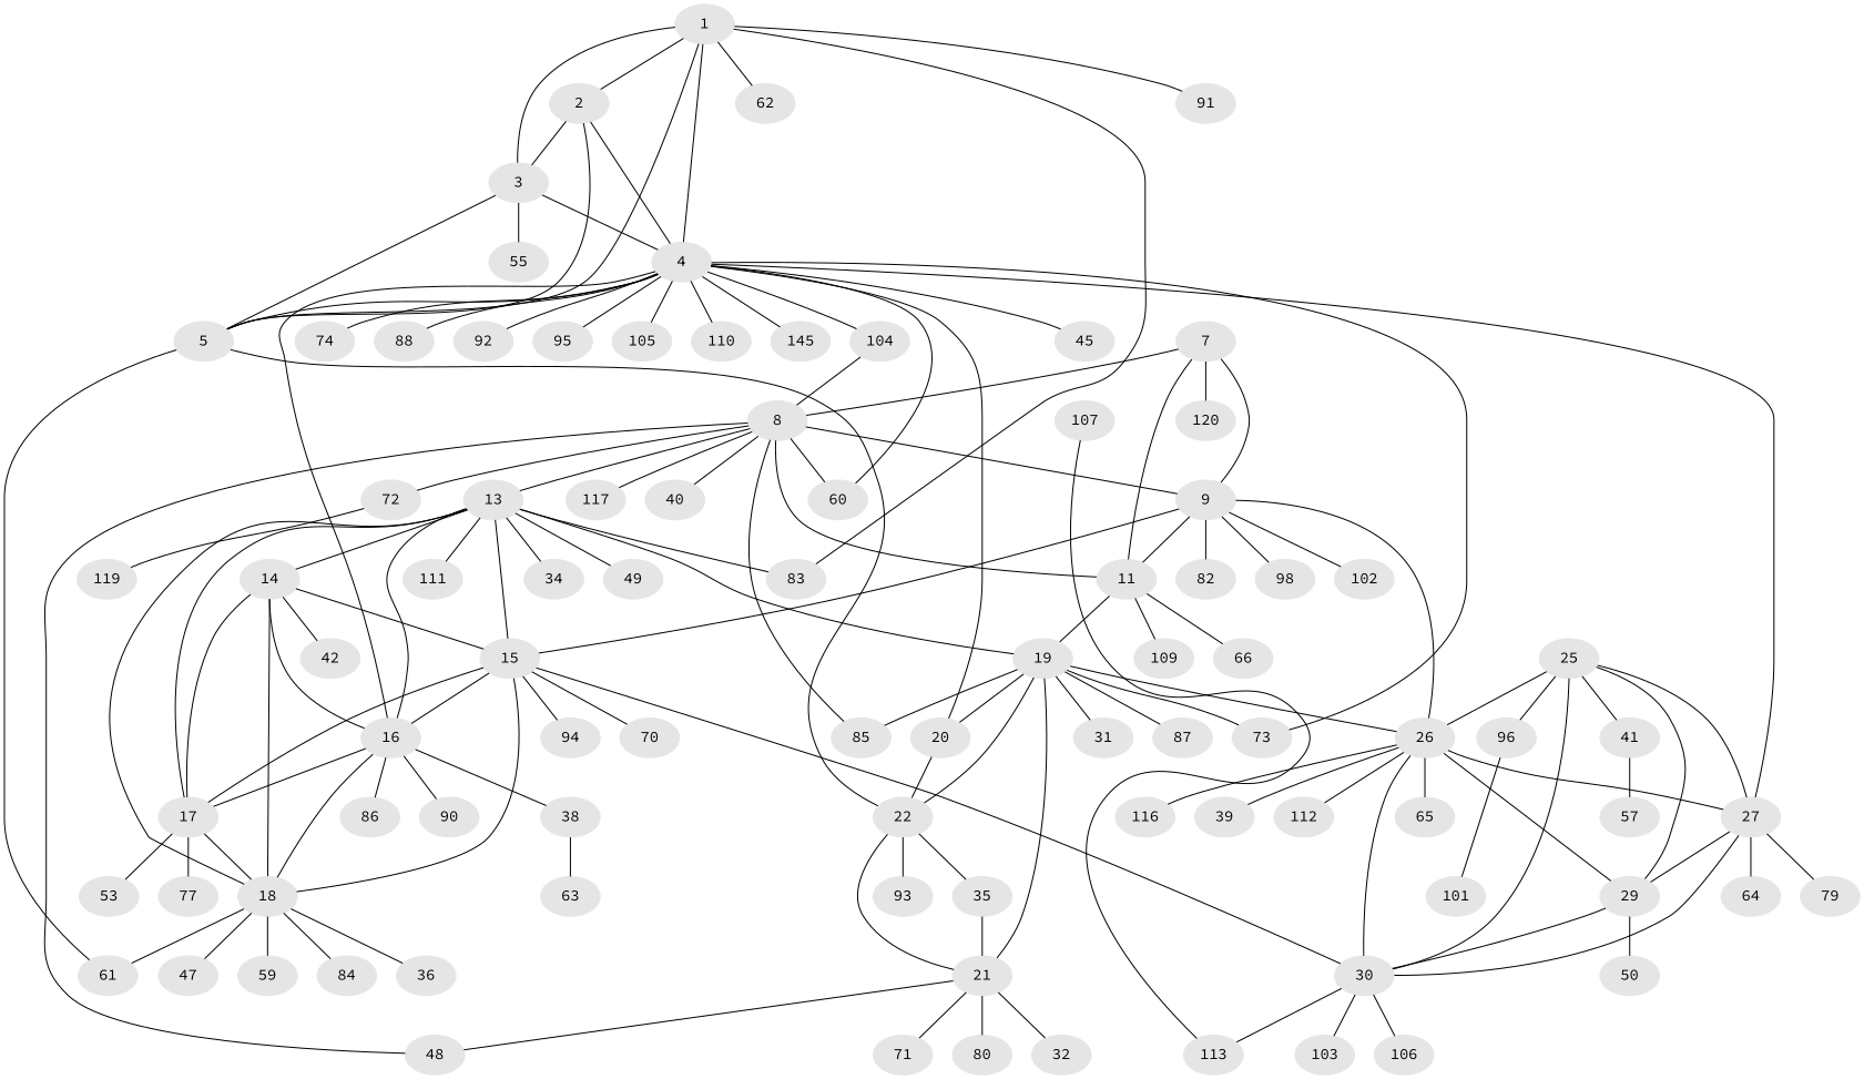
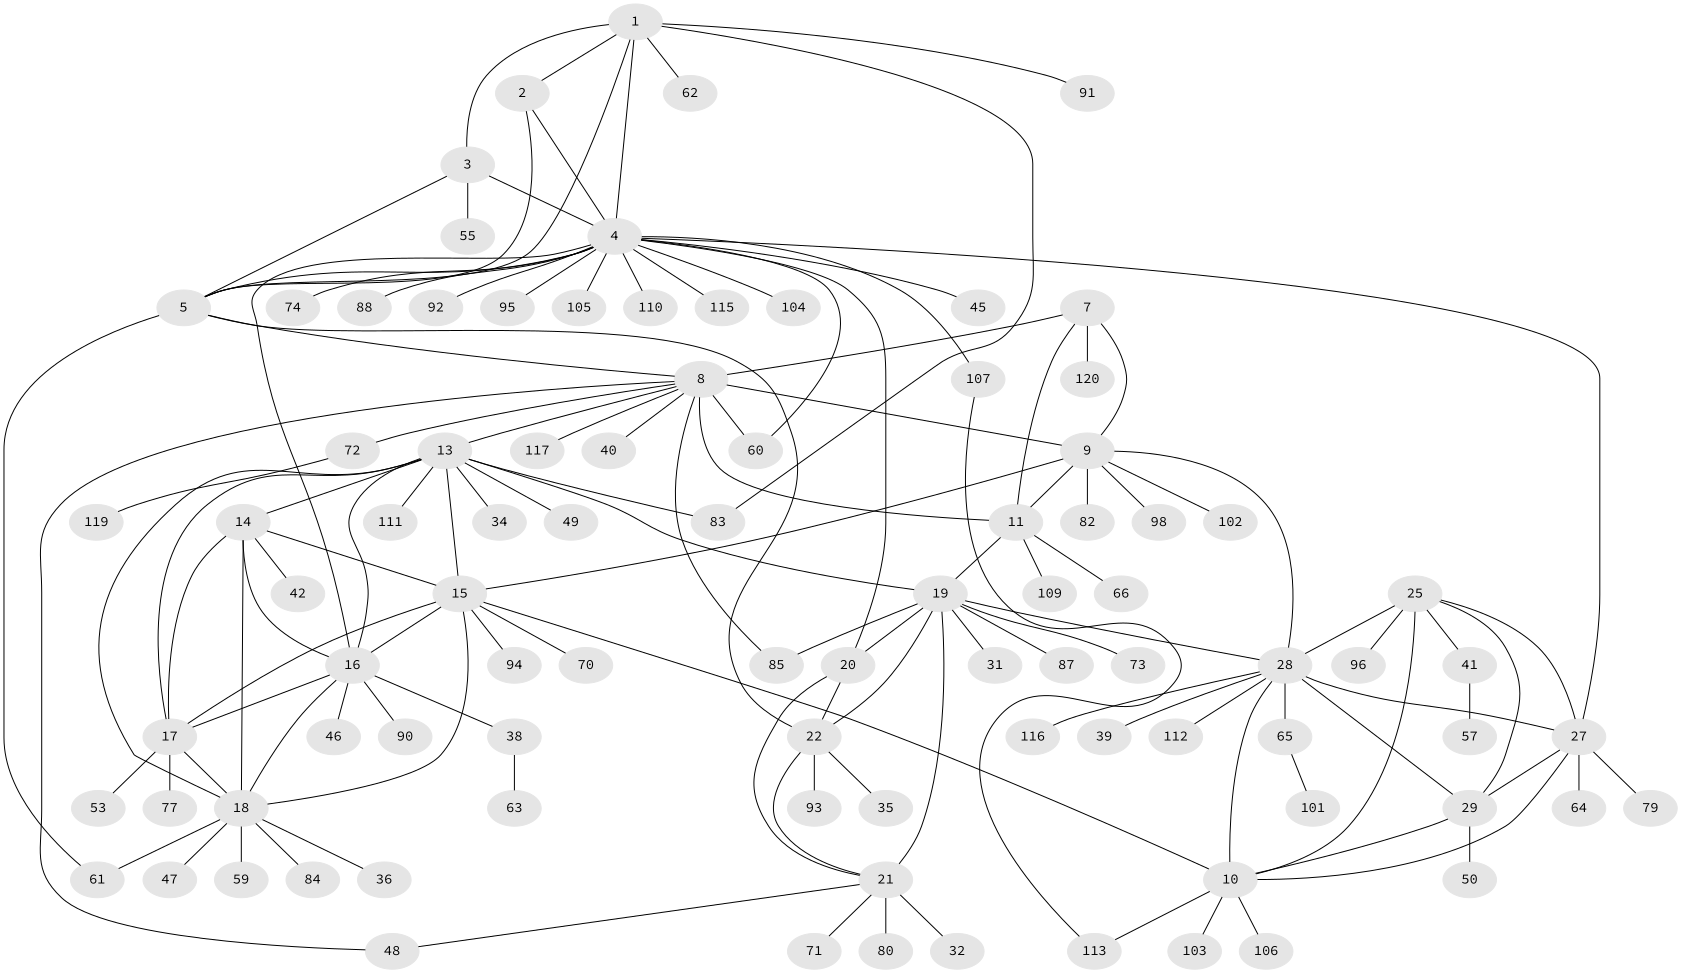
  graph {
    fontname="Source Code Pro"
    node [color=gray90 fontname="Source Code Pro" style=filled]
    edge [fontname="Source Code Pro"]
    1 [super="+76"]
    2 [super="+59"]
    3 [super="+78"]
    4 [super="+6"]
    5
    62
    83
    91
    55
    16 [super="+114"]
    20 [super="+75"]
    27 [super="+100"]
    45
    60
    74 [super="+81"]
    88
    92
    95
    104
    105
    107
    110
-   115 [label=145]
+   115
    8 [super="+10"]
    22 [super="+54"]
    61
    17 [super="+51"]
    18 [super="+68"]
    38
-   86
+   86 [label=46]
    90
    21 [super="+23"]
-   30 [super="+33"]
+   30 [super="+33" label=10]
    29 [super="+37"]
    64
    79
    113
    9 [super="+12"]
    11 [super="+56"]
    13 [super="+118"]
    40
    48
    72
    85 [super="+99"]
    117
    35
    93
    7
    120
    15
-   26 [super="+28"]
+   26 [super="+28" label=28]
    82
    98
    102
    19 [super="+24"]
    66
    109
    14
    34
    49
    111
    119
    70
    94 [super="+97"]
    39
    65 [super="+67"]
    112
    116
    31
    73
    87
    42
    53 [super="+58"]
    77
    36 [super="+44"]
    47
    n77 [label=59]
    84
    103
    106
    63
    32 [super="+46"]
    71
    80
    25 [super="+89"]
    41 [super="+52"]
    96
    50
    57 [super="+108"]
    101
    1 -- 2
    1 -- 3
    1 -- 4 [weight=2]
    1 -- 5
    1 -- 62
    1 -- 83
    1 -- 91
-   2 -- 3
    2 -- 4 [weight=2]
    2 -- 5
    3 -- 4 [weight=2]
    3 -- 5
    3 -- 55
    4 -- 5 [weight=2]
    4 -- 16
    4 -- 20
    4 -- 27
    4 -- 45
    4 -- 60
    4 -- 74
    4 -- 88
    4 -- 92
    4 -- 95
    4 -- 104
    4 -- 105
-   4 -- 73
+   4 -- 107
    4 -- 110
    4 -- 115
-   104 -- 8
+   5 -- 8
    5 -- 22 [weight=2]
    5 -- 61
    16 -- 17
    16 -- 18
    16 -- 38
    16 -- 86
    16 -- 90
    20 -- 22
-   35 -- 21 [weight=2]
+   20 -- 21 [weight=2]
    27 -- 30
    27 -- 29
    27 -- 64
    27 -- 79
    107 -- 113
    8 -- 60
    8 -- 9 [weight=4]
    8 -- 11 [weight=2]
    8 -- 13
    8 -- 40
    8 -- 48
    8 -- 72
    8 -- 85
    8 -- 117
    22 -- 35
    22 -- 93
    17 -- 18
    17 -- 53
    17 -- 77
    18 -- 61
    18 -- 36
    18 -- 47
    18 -- n77
    18 -- 84
    38 -- 63
    21 -- 22 [weight=2]
    21 -- 48
    21 -- 32
    21 -- 71
    21 -- 80
    30 -- 113
    30 -- 103
    30 -- 106
    29 -- 30
    29 -- 50
    9 -- 11 [weight=2]
    9 -- 15
    9 -- 26
    9 -- 82
    9 -- 98
    9 -- 102
    11 -- 19 [weight=2]
    11 -- 66
    11 -- 109
    13 -- 83
    13 -- 16
    13 -- 17
    13 -- 18
    13 -- 15
    13 -- 19
    13 -- 14
    13 -- 34
    13 -- 49
    13 -- 111
    72 -- 119
    7 -- 8 [weight=2]
    7 -- 9 [weight=2]
    7 -- 11
    7 -- 120
    15 -- 16
    15 -- 17
    15 -- 18
    15 -- 30
    15 -- 70
    15 -- 94
    26 -- 27 [weight=2]
    26 -- 30 [weight=2]
    26 -- 29 [weight=2]
    26 -- 39
    26 -- 65
    26 -- 112
    26 -- 116
    19 -- 20 [weight=2]
    19 -- 22 [weight=2]
    19 -- 21 [weight=4]
    19 -- 85
    19 -- 26
    19 -- 31
    19 -- 73
    19 -- 87
    14 -- 16
    14 -- 17
    14 -- 18
    14 -- 15
    14 -- 42
-   96 -- 101
+   65 -- 101
    25 -- 27
    25 -- 30
    25 -- 29
    25 -- 26 [weight=2]
    25 -- 41
    25 -- 96
    41 -- 57
  }
